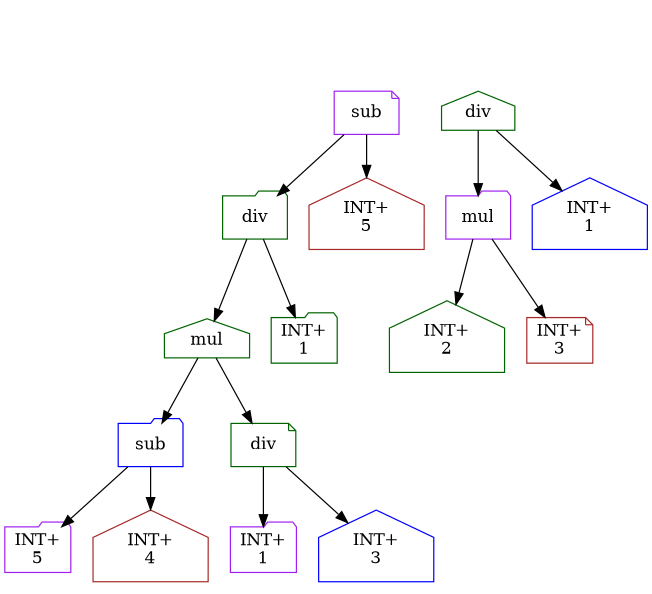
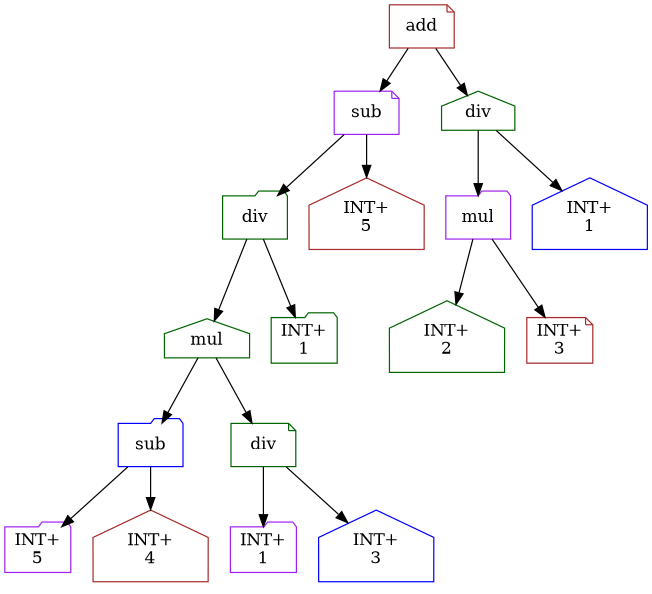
  digraph {
    node [shape=house color=darkgreen]
+   n1 [label=add shape=note color=brown]
    n2 [label=sub shape=note color=purple]
    n3 [label=div]
    n4 [label=div shape=folder]
    n5 [label="INT+\n5" color=brown]
    n6 [label=mul]
    n7 [label="INT+\n1" shape=folder]
    n8 [label=sub shape=folder color=blue]
    n9 [label=div shape=note]
    n10 [label="INT+\n5" shape=folder color=purple]
    n11 [label="INT+\n4" color=brown]
    n12 [label="INT+\n1" shape=folder color=purple]
    n13 [label="INT+\n3" color=blue]
    n14 [label=mul shape=folder color=purple]
    n15 [label="INT+\n1" color=blue]
    n16 [label="INT+\n2"]
    n17 [label="INT+\n3" shape=note color=brown]
+   n1 -> n2
+   n1 -> n3
    n2 -> n4
    n2 -> n5
    n3 -> n14
    n3 -> n15
    n4 -> n6
    n4 -> n7
    n6 -> n8
    n6 -> n9
    n8 -> n10
    n8 -> n11
    n9 -> n12
    n9 -> n13
    n14 -> n16
    n14 -> n17
  }
